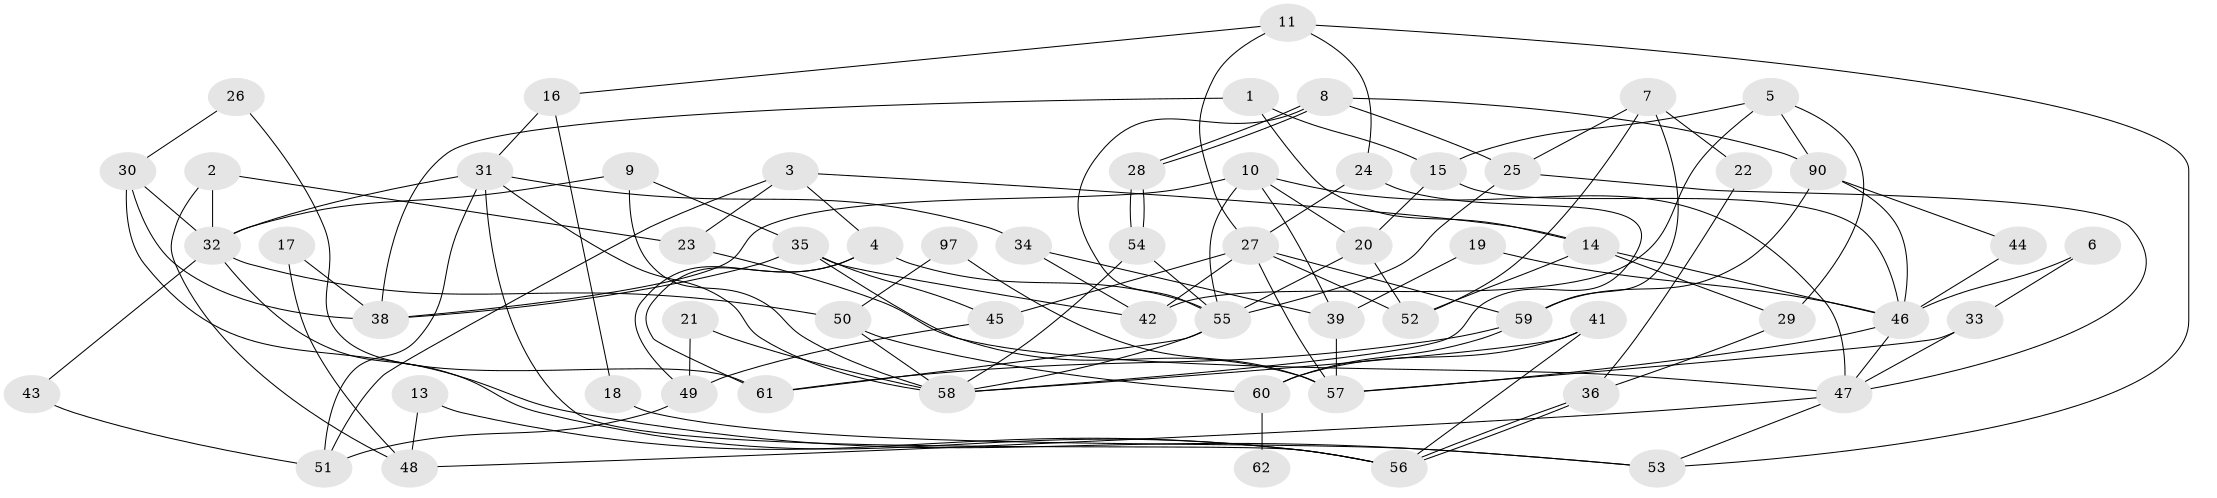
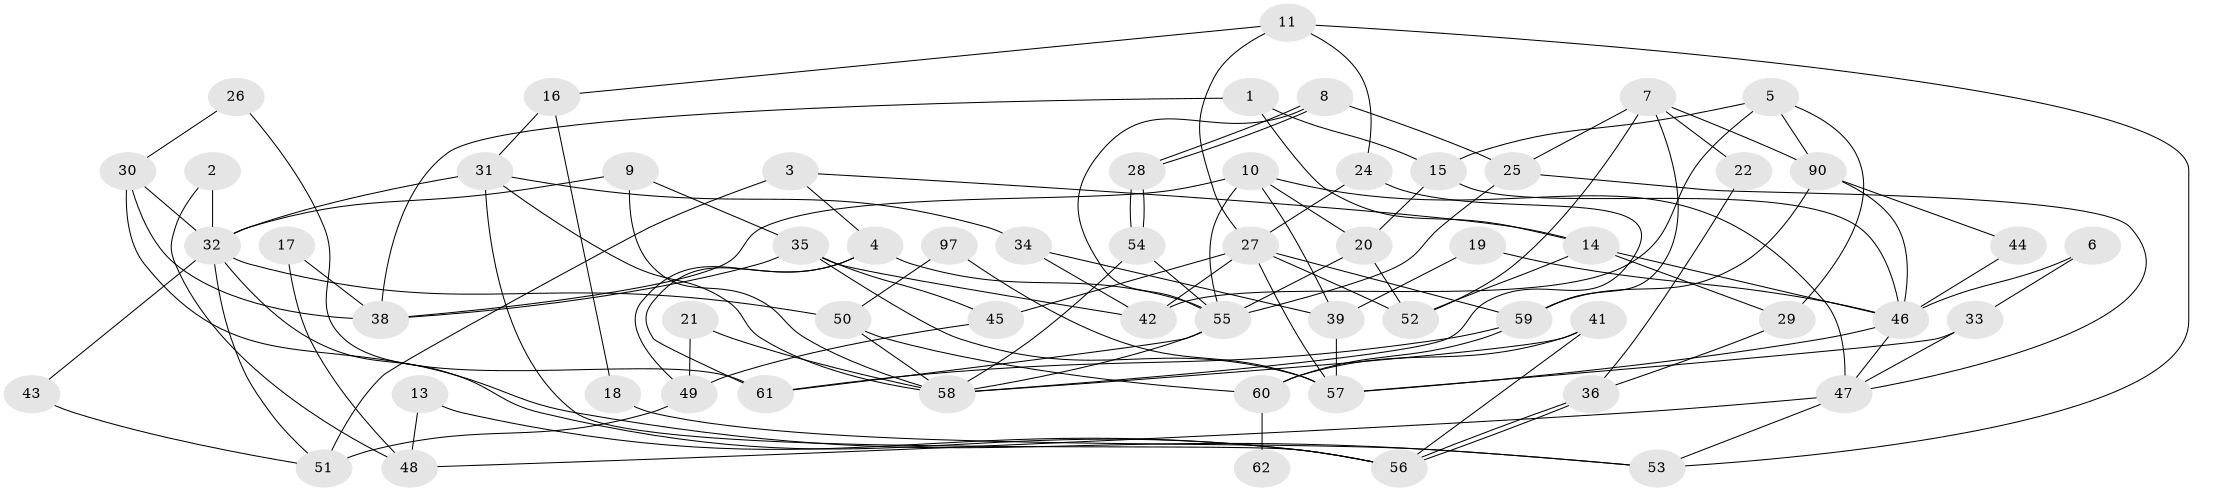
  graph {
    node [color=gray90 style=filled]
    1
    14
    15
    38
    29
    46
    52
    20
    2
-   23
    32
    48
    47
    56
    43
    50
    3
    4
    51
    49
    55
    61
    58
    5
    n25 [label=90]
    42
    36
    59
    44
    6
    33
    57
    7
    22
    25
    60
    8
    28
    54
    9
    35
    45
    10
    39
    53
    11
    16
    24
    27
    18
    31
    26
    30
    13
    34
    17
    19
    21
    n59 [label=97]
    41
    62
    1 -- 14
    1 -- 15
    1 -- 38
    14 -- 29
    14 -- 46
    14 -- 52
    15 -- 46
    15 -- 20
    29 -- 36
    46 -- 47
    46 -- 57
    20 -- 52
    20 -- 55
-   2 -- 23
    2 -- 32
    2 -- 48
-   23 -- 47
    32 -- 56
    32 -- 43
    32 -- 50
    47 -- 48
    47 -- 53
    43 -- 51
    50 -- 58
    50 -- 60
    3 -- 14
-   3 -- 23
    3 -- 4
    3 -- 51
    4 -- 49
    4 -- 55
    4 -- 61
    49 -- 51
    55 -- 61
    55 -- 58
    5 -- 15
    5 -- 29
    5 -- n25
    5 -- 42
    n25 -- 46
    n25 -- 59
    n25 -- 44
    36 -- 56
    36 -- 56
    59 -- 61
    59 -- 60
    44 -- 46
    6 -- 46
    6 -- 33
    33 -- 47
    33 -- 57
    7 -- 52
-   8 -- n25
+   7 -- n25
    7 -- 59
    7 -- 22
    7 -- 25
    22 -- 36
    25 -- 47
    25 -- 55
    60 -- 62
    8 -- 55
    8 -- 25
    8 -- 28
    8 -- 28
    28 -- 54
    28 -- 54
    54 -- 55
    54 -- 58
    9 -- 32
    9 -- 58
    9 -- 35
    35 -- 38
    35 -- 42
    35 -- 57
    35 -- 45
    45 -- 49
    10 -- 38
    10 -- 20
    10 -- 47
    10 -- 55
    10 -- 39
    39 -- 57
    11 -- 53
    11 -- 16
    11 -- 24
    11 -- 27
    16 -- 18
    16 -- 31
    24 -- 58
    24 -- 27
    27 -- 52
    27 -- 42
    27 -- 59
    27 -- 57
    27 -- 45
    18 -- 53
    31 -- 32
    31 -- 56
-   31 -- 51
+   32 -- 51
    31 -- 58
    31 -- 34
    26 -- 61
    26 -- 30
    30 -- 38
    30 -- 32
    30 -- 53
    13 -- 48
    13 -- 56
    34 -- 42
    34 -- 39
    17 -- 38
    17 -- 48
    19 -- 46
    19 -- 39
    21 -- 49
    21 -- 58
    n59 -- 50
    n59 -- 57
    41 -- 56
    41 -- 58
    41 -- 60
  }
